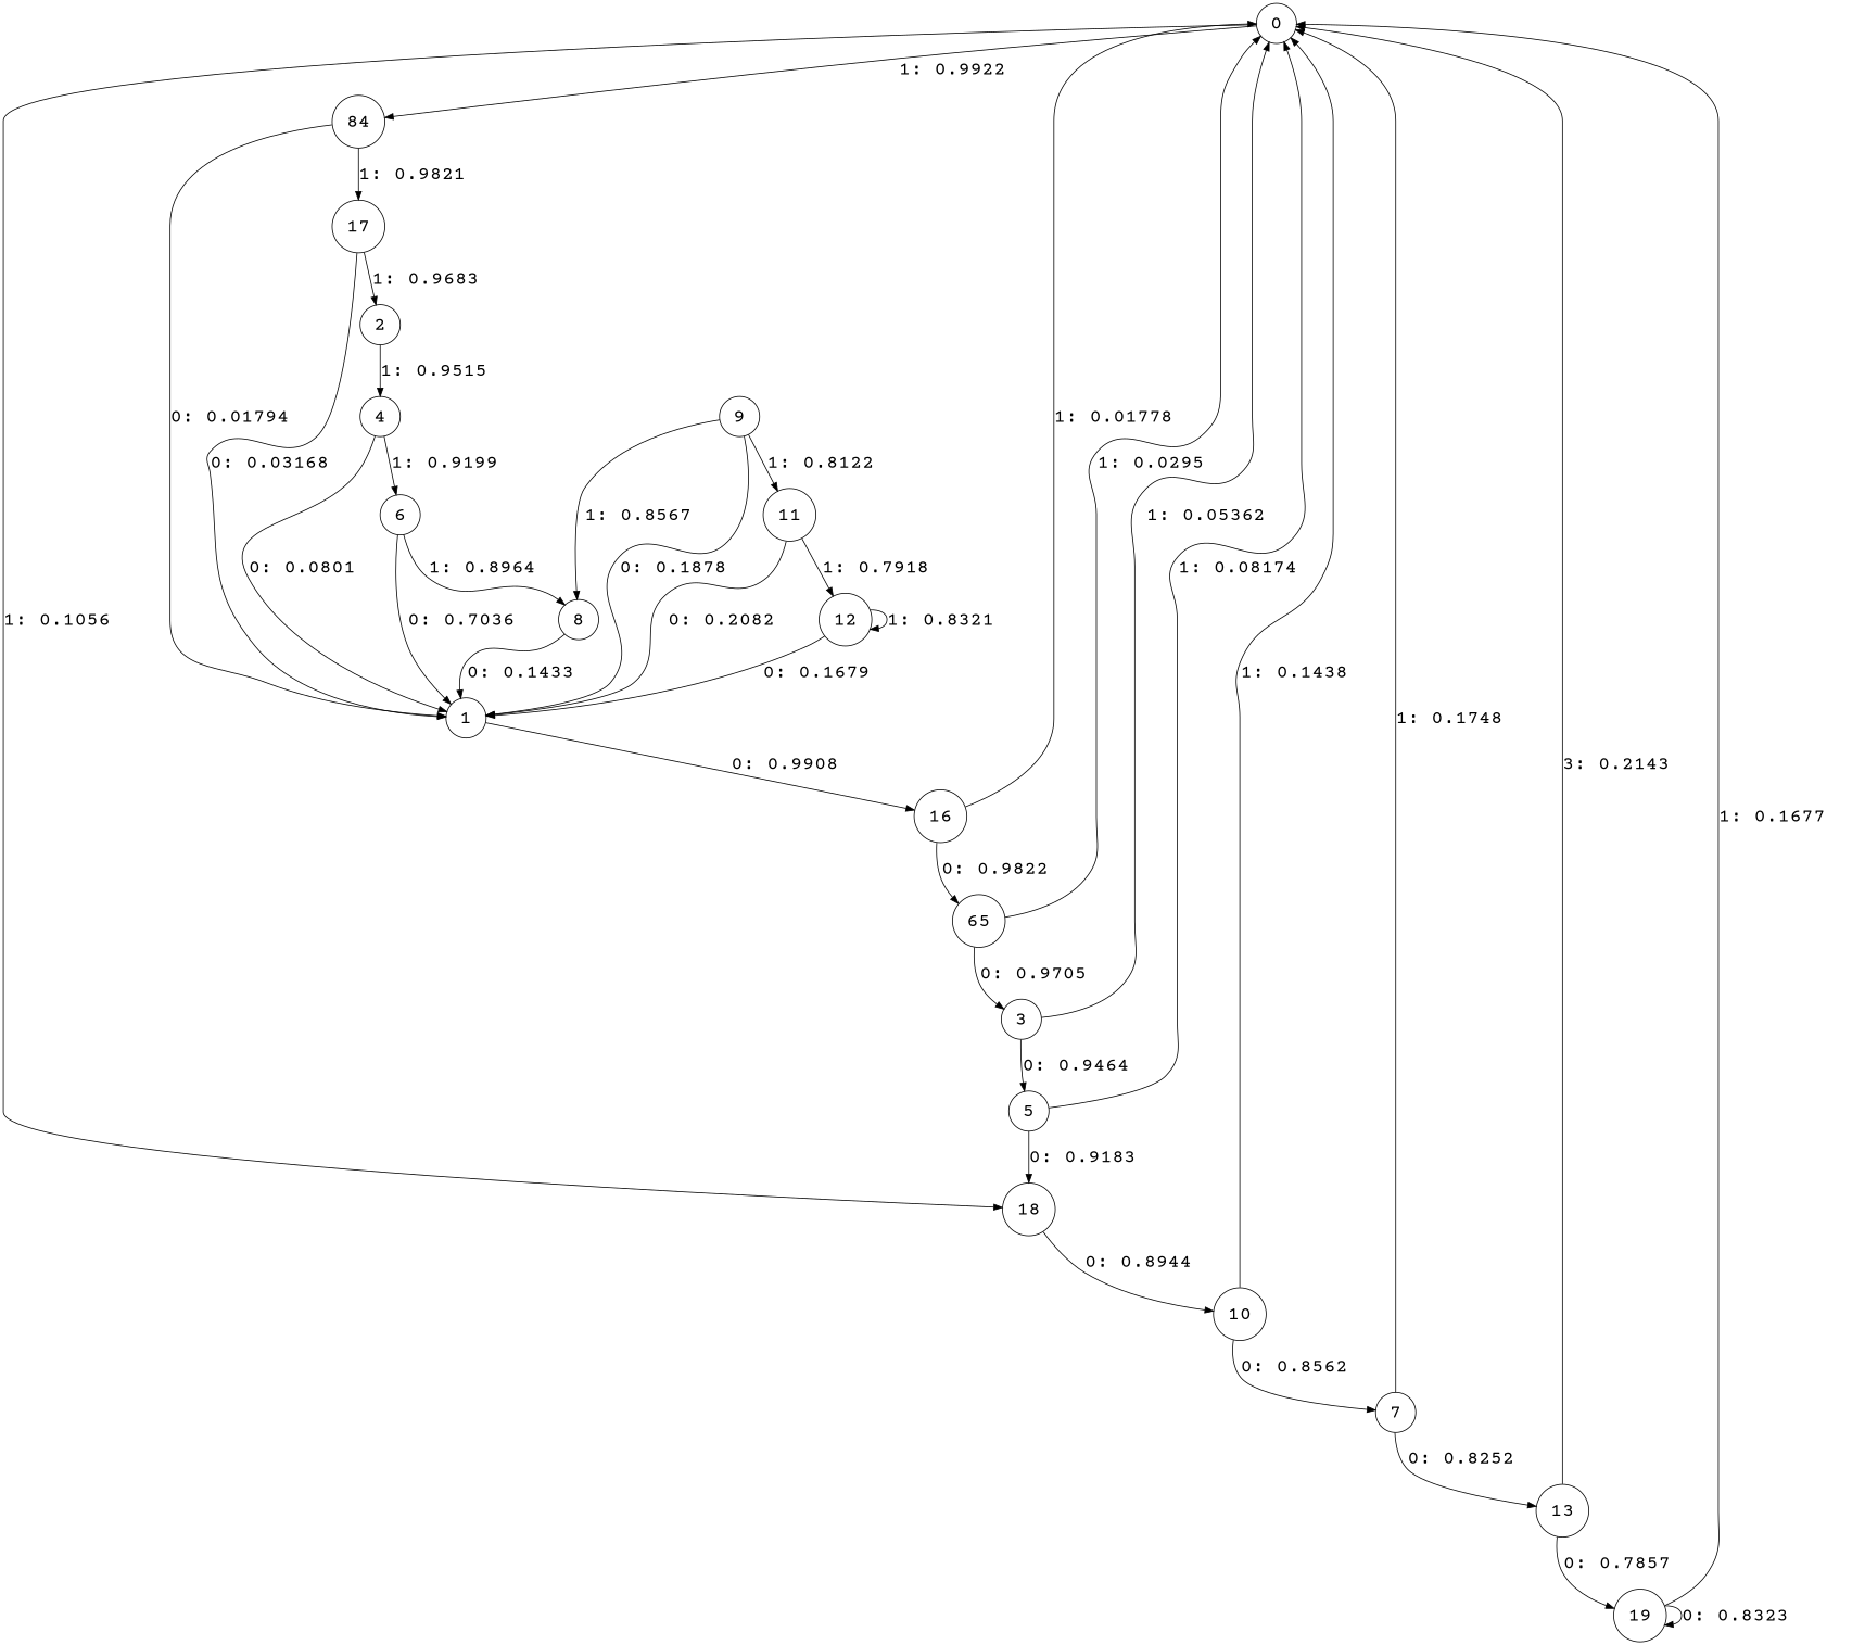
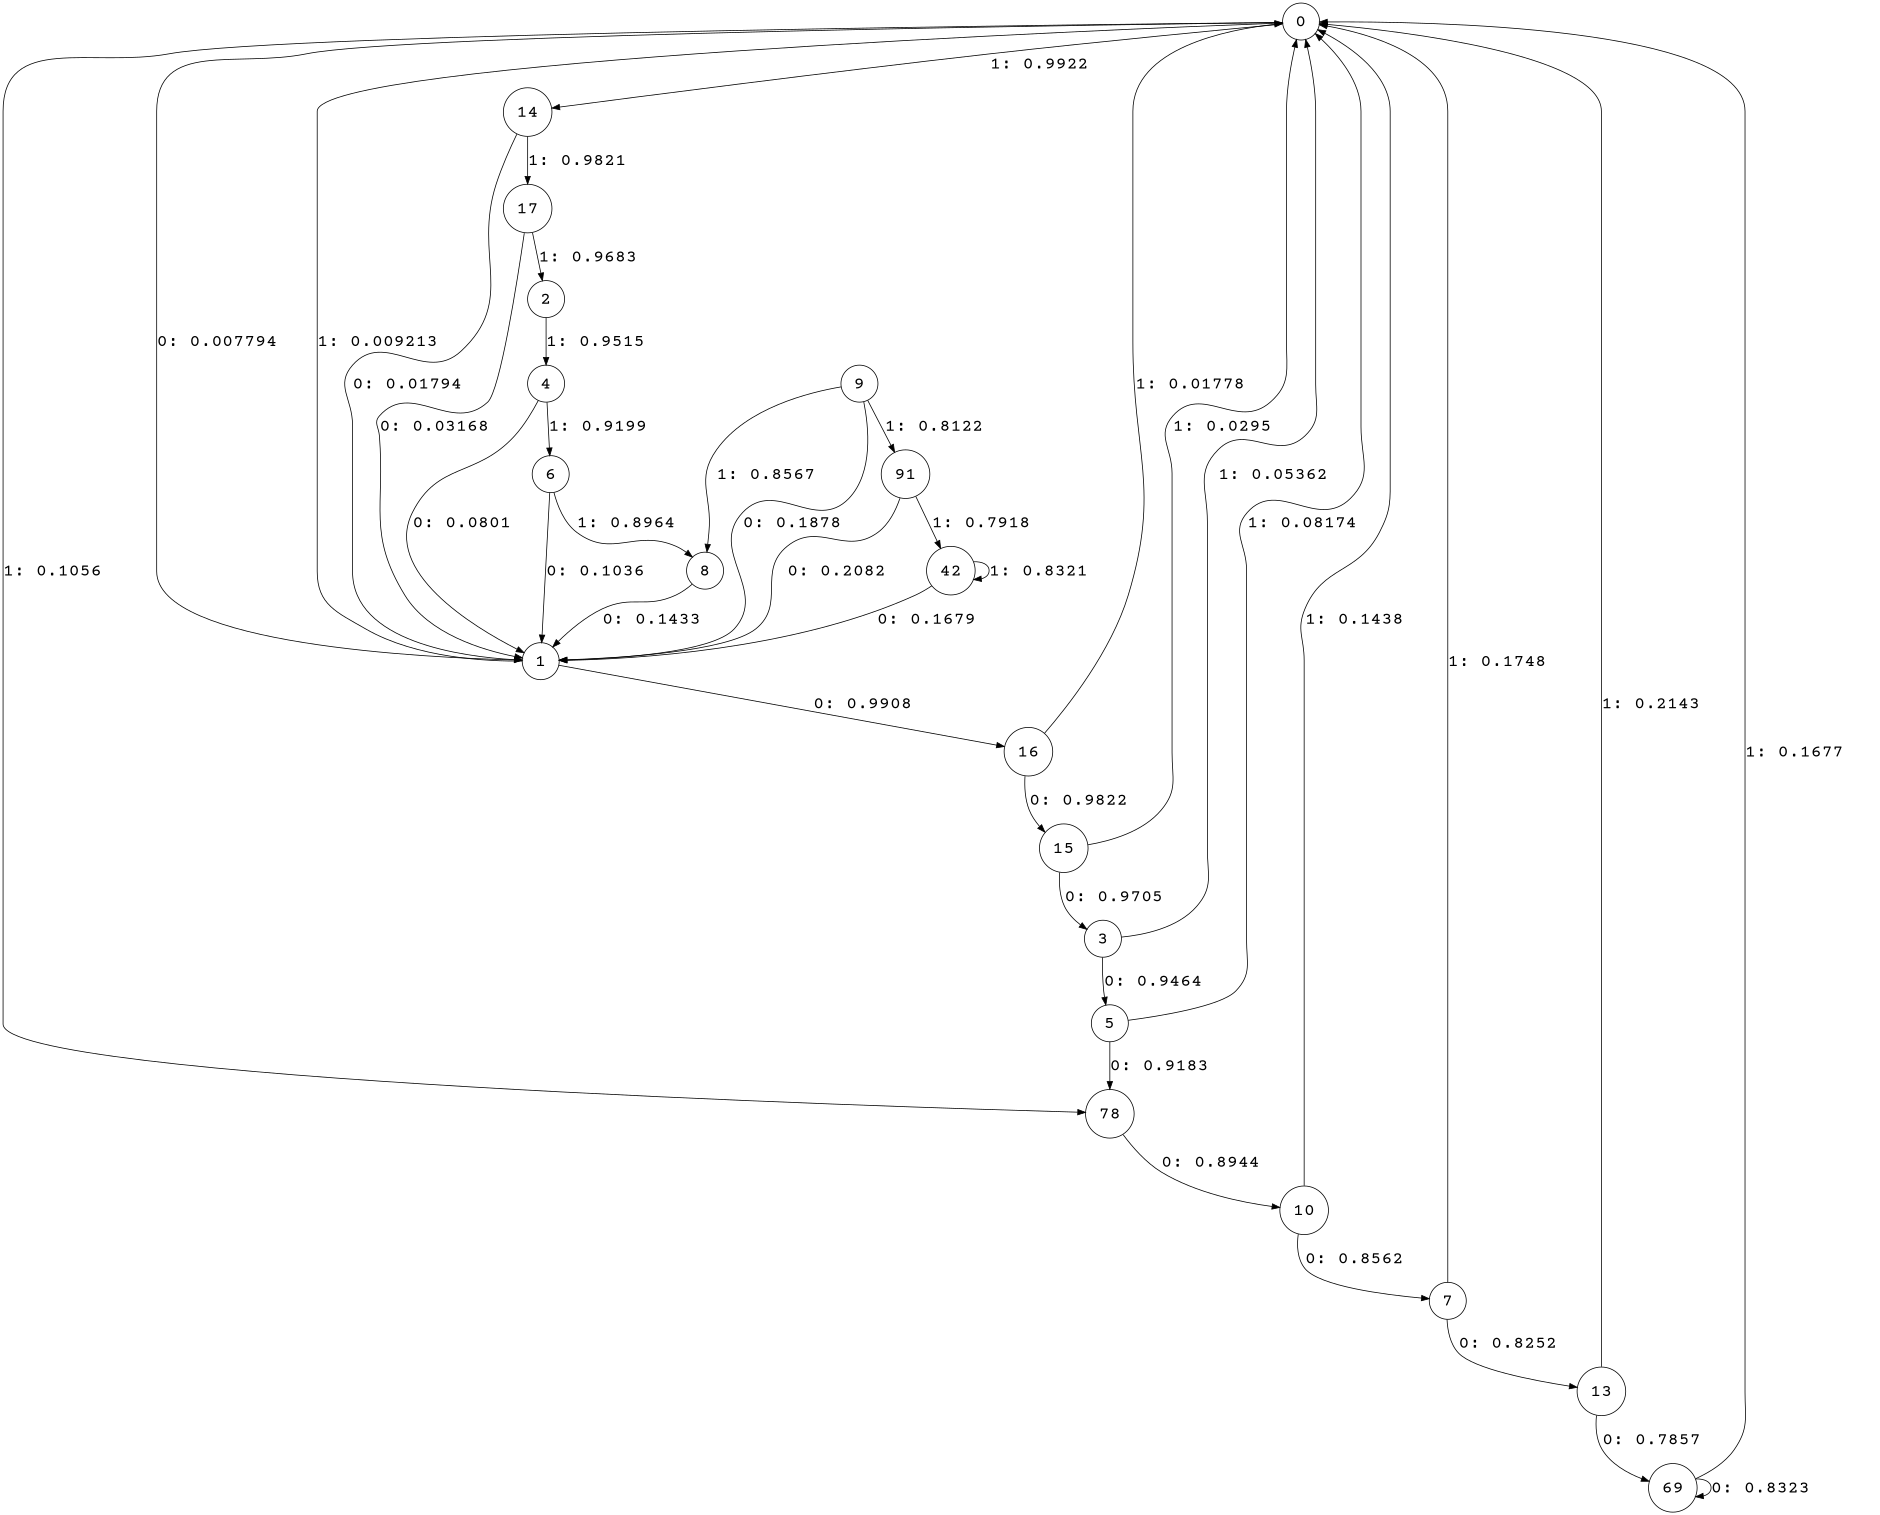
  digraph {
    fontname="Courier Prime"
    node [fontname="Courier Prime" fontsize=24 shape=circle]
    edge [fontname="Courier Prime" fontsize=24]
    0
    1
-   14 [label=84]
-   18
+   14
+   18 [label=78]
    16
    17
-   15 [label=65]
+   15
    2
    3
    4
    6
    8
    5
    10
    7
    9
-   11
+   11 [label=91]
    13
-   19
-   12
+   19 [label=69]
+   12 [label=42]
+   0 -> 1 [label="0: 0.007794  "]
    0 -> 14 [label="1: 0.9922   "]
    0 -> 18 [label="1: 0.1056   "]
+   1 -> 0 [label="1: 0.009213  "]
    1 -> 16 [label="0: 0.9908   "]
    14 -> 1 [label="0: 0.01794  "]
    14 -> 17 [label="1: 0.9821   "]
    18 -> 10 [label="0: 0.8944   "]
    16 -> 0 [label="1: 0.01778  "]
    16 -> 15 [label="0: 0.9822   "]
    17 -> 1 [label="0: 0.03168  "]
    17 -> 2 [label="1: 0.9683   "]
    15 -> 0 [label="1: 0.0295   "]
    15 -> 3 [label="0: 0.9705   "]
    2 -> 4 [label="1: 0.9515   "]
    3 -> 0 [label="1: 0.05362  "]
    3 -> 5 [label="0: 0.9464   "]
    4 -> 1 [label="0: 0.0801   "]
    4 -> 6 [label="1: 0.9199   "]
-   6 -> 1 [label="0: 0.7036   "]
+   6 -> 1 [label="0: 0.1036   "]
    6 -> 8 [label="1: 0.8964   "]
    8 -> 1 [label="0: 0.1433   "]
    5 -> 0 [label="1: 0.08174  "]
    5 -> 18 [label="0: 0.9183   "]
    10 -> 0 [label="1: 0.1438   "]
    10 -> 7 [label="0: 0.8562   "]
    7 -> 0 [label="1: 0.1748   "]
    7 -> 13 [label="0: 0.8252   "]
    9 -> 1 [label="0: 0.1878   "]
    9 -> 8 [label="1: 0.8567   "]
    9 -> 11 [label="1: 0.8122   "]
    11 -> 1 [label="0: 0.2082   "]
    11 -> 12 [label="1: 0.7918   "]
-   13 -> 0 [label="3: 0.2143   "]
+   13 -> 0 [label="1: 0.2143   "]
    13 -> 19 [label="0: 0.7857   "]
    19 -> 0 [label="1: 0.1677   "]
    19 -> 19 [label="0: 0.8323   "]
    12 -> 1 [label="0: 0.1679   "]
    12 -> 12 [label="1: 0.8321   "]
  }
